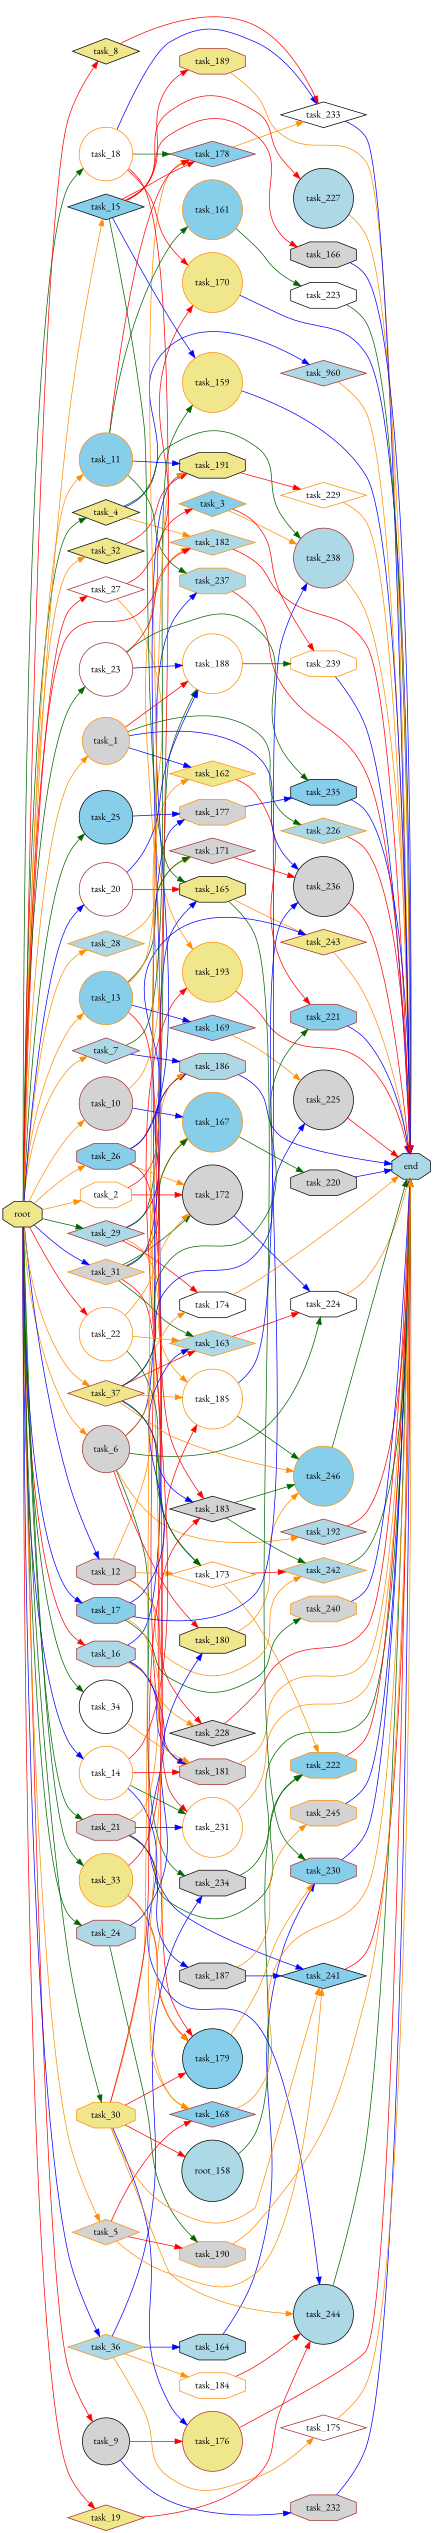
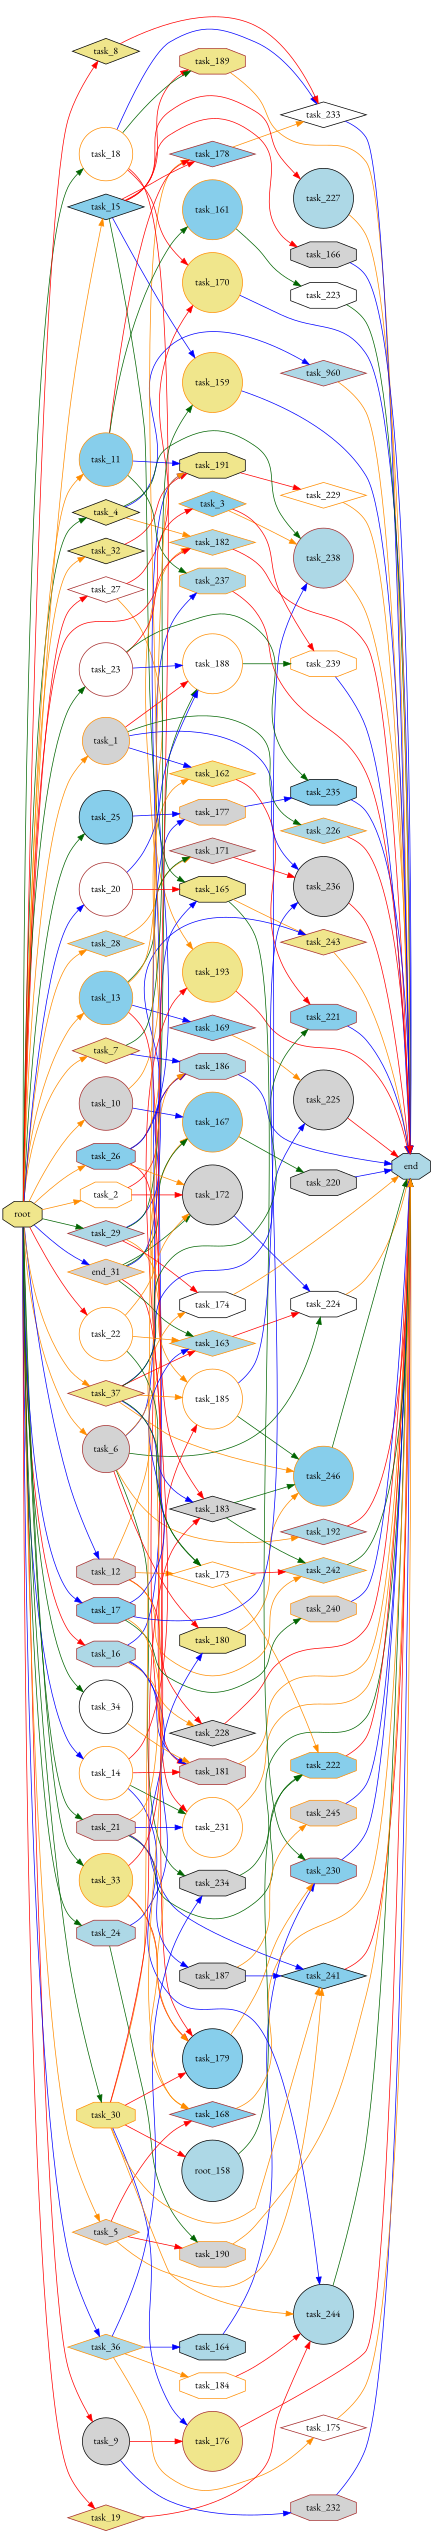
  digraph {
    fontname="EB Garamond"
    rankdir=LR
    node [color=darkorange fillcolor=lightgrey fontname="EB Garamond" shape=octagon style=filled]
    edge [color=darkorange fontname="EB Garamond"]
    task_189 [color=brown fillcolor=khaki]
    end [color=black fillcolor=lightblue]
    task_171 [color=brown shape=diamond]
    task_236 [color=black shape=circle]
    task_32 [color=black fillcolor=khaki shape=diamond]
    task_191 [color=black fillcolor=khaki]
    task_229 [fillcolor=white shape=diamond]
    task_28 [fillcolor=lightblue shape=diamond]
    task_220 [color=black]
    task_27 [color=brown fillcolor=white shape=diamond]
    task_170 [fillcolor=khaki shape=circle]
    task_193 [fillcolor=khaki shape=circle]
    task_4 [color=black fillcolor=khaki shape=diamond]
    task_182 [fillcolor=lightblue shape=diamond]
    n15 [color=brown fillcolor=lightblue label=task_960 shape=diamond]
    task_238 [color=brown fillcolor=lightblue shape=circle]
    task_2 [fillcolor=white]
    task_186 [color=brown fillcolor=lightblue]
    task_172 [color=black shape=circle]
    task_224 [color=black fillcolor=white]
    task_13 [fillcolor=skyblue shape=circle]
    task_169 [color=brown fillcolor=skyblue shape=diamond]
    task_178 [color=brown fillcolor=skyblue shape=diamond]
    task_181 [color=brown]
    task_225 [color=black shape=circle]
    task_233 [color=black fillcolor=white shape=diamond]
    task_235 [color=black fillcolor=skyblue]
    task_177
    task_228 [color=black shape=diamond]
    task_223 [color=black fillcolor=white]
    task_245
    task_6 [color=brown shape=circle]
    task_234 [color=black]
    task_167 [fillcolor=skyblue shape=circle]
    task_192 [color=brown fillcolor=lightblue shape=diamond]
    task_180 [color=black fillcolor=khaki]
    task_246 [fillcolor=skyblue shape=circle]
    task_9 [color=black shape=circle]
    task_176 [color=brown fillcolor=khaki shape=circle]
    task_232 [color=brown]
    task_175 [color=brown fillcolor=white shape=diamond]
    task_241 [color=black fillcolor=skyblue shape=diamond]
    task_159 [fillcolor=khaki shape=circle]
    task_188 [fillcolor=white shape=circle]
    task_239 [fillcolor=white]
    task_164 [color=black fillcolor=lightblue]
    task_230 [color=brown fillcolor=skyblue]
    task_231 [fillcolor=white shape=circle]
    n49 [color=black fillcolor=lightblue label=root_158 shape=circle]
    task_222 [fillcolor=skyblue]
    task_183 [color=black shape=diamond]
    task_242 [fillcolor=lightblue shape=diamond]
-   task_31 [shape=diamond]
+   task_31 [shape=diamond label=end_31]
    task_179 [color=black fillcolor=skyblue shape=circle]
    task_163 [fillcolor=lightblue shape=diamond]
    task_36 [fillcolor=lightblue shape=diamond]
    task_184 [fillcolor=white]
    task_244 [color=black fillcolor=lightblue shape=circle]
    task_16 [color=brown fillcolor=lightblue]
    task_165 [color=black fillcolor=khaki]
    task_243 [color=brown fillcolor=khaki shape=diamond]
    task_185 [fillcolor=white shape=circle]
    task_161 [fillcolor=skyblue shape=circle]
    task_15 [color=black fillcolor=skyblue shape=diamond]
    task_227 [color=black fillcolor=lightblue shape=circle]
    task_166 [color=black]
    task_10 [color=brown shape=circle]
    task_173 [fillcolor=white shape=diamond]
    task_29 [color=brown fillcolor=lightblue shape=diamond]
    task_174 [color=black fillcolor=white]
    task_240
    task_162 [fillcolor=khaki shape=diamond]
    task_221 [color=brown fillcolor=skyblue]
    task_190
    task_237 [fillcolor=lightblue]
    task_26 [color=brown fillcolor=skyblue]
    task_25 [color=black fillcolor=skyblue shape=circle]
    task_18 [fillcolor=white shape=circle]
    task_12 [color=brown]
    task_33 [fillcolor=khaki shape=circle]
    task_168 [color=brown fillcolor=skyblue shape=diamond]
    task_14 [fillcolor=white shape=circle]
    task_24 [color=brown fillcolor=lightblue]
    task_21 [color=brown]
    task_187 [color=black]
    task_37 [color=brown fillcolor=khaki shape=diamond]
    task_23 [color=brown fillcolor=white shape=circle]
    root [color=black fillcolor=khaki]
    task_5 [shape=diamond]
    task_11 [fillcolor=skyblue shape=circle]
    task_3 [fillcolor=skyblue shape=diamond]
    task_19 [color=brown fillcolor=khaki shape=diamond]
    task_22 [fillcolor=white shape=circle]
-   task_7 [color=brown fillcolor=lightblue shape=diamond]
+   task_7 [color=brown fillcolor=khaki shape=diamond]
    task_34 [color=black fillcolor=white shape=circle]
    task_17 [color=brown fillcolor=skyblue]
    task_20 [color=brown fillcolor=white shape=circle]
    task_1 [shape=circle]
    task_30 [fillcolor=khaki]
    task_8 [color=black fillcolor=khaki shape=diamond]
    task_226 [fillcolor=lightblue shape=diamond]
    task_189 -> end
    task_171 -> task_236 [color=red]
    task_236 -> end [color=red]
    task_32 -> task_191 [color=red]
    task_191 -> task_229 [color=red]
    task_229 -> end
    task_28 -> task_171
    task_220 -> end [color=blue]
    task_27 -> task_170 [color=red]
    task_27 -> task_193
    task_170 -> end [color=blue]
    task_193 -> end [color=red]
    task_4 -> task_182
    task_4 -> n15 [color=blue]
    task_4 -> task_238 [color=darkgreen]
    task_182 -> end [color=red]
    n15 -> end
    task_238 -> end
    task_2 -> task_186 [color=red]
    task_2 -> task_172 [color=red]
    task_186 -> end [color=blue]
    task_172 -> task_224 [color=blue]
    task_224 -> end
    task_13 -> task_171 [color=darkgreen]
    task_13 -> task_169 [color=blue]
    task_13 -> task_178
    task_13 -> task_181 [color=red]
    task_169 -> task_225
    task_178 -> task_233
    task_181 -> end
    task_225 -> end [color=red]
    task_233 -> end [color=blue]
    task_235 -> end [color=blue]
    task_177 -> task_235 [color=blue]
    task_228 -> end [color=red]
    task_223 -> end [color=darkgreen]
    task_245 -> end [color=blue]
    task_6 -> task_224 [color=darkgreen]
    task_6 -> task_177 [color=blue]
    task_6 -> task_234 [color=darkgreen]
    task_6 -> task_167
    task_6 -> task_192
    task_6 -> task_180 [color=red]
    task_234 -> end [color=darkgreen]
    task_167 -> task_220 [color=darkgreen]
    task_192 -> end [color=red]
    task_180 -> task_246
    task_246 -> end [color=darkgreen]
    task_9 -> task_176 [color=red]
    task_9 -> task_232 [color=blue]
    task_176 -> end [color=red]
    task_232 -> end [color=blue]
    task_175 -> end
    task_241 -> end [color=red]
    task_159 -> end [color=blue]
    task_188 -> task_239 [color=darkgreen]
    task_239 -> end [color=blue]
    task_164 -> task_230 [color=blue]
    task_230 -> end [color=blue]
    task_231 -> end
    n49 -> task_222 [color=darkgreen]
    task_222 -> end [color=red]
    task_183 -> task_246 [color=darkgreen]
    task_183 -> task_242 [color=darkgreen]
    task_242 -> end [color=darkgreen]
    task_31 -> task_191 [color=blue]
    task_31 -> task_172 [color=darkgreen]
    task_31 -> task_167 [color=darkgreen]
    task_31 -> task_179 [color=red]
    task_31 -> task_163 [color=darkgreen]
    task_179 -> task_230
    task_163 -> task_224 [color=red]
    task_36 -> task_234 [color=blue]
    task_36 -> task_175
    task_36 -> task_164 [color=blue]
    task_36 -> task_184
    task_184 -> task_244 [color=red]
    task_244 -> end [color=darkgreen]
    task_16 -> task_181 [color=blue]
    task_16 -> task_228
    task_16 -> task_241 [color=blue]
    task_16 -> task_165 [color=blue]
    task_165 -> task_230 [color=darkgreen]
    task_165 -> task_243
    task_243 -> end
    task_185 -> task_238 [color=blue]
    task_185 -> task_246 [color=darkgreen]
    task_161 -> task_223 [color=darkgreen]
    task_15 -> task_189 [color=red]
    task_15 -> task_178 [color=red]
    task_15 -> task_159 [color=blue]
    task_15 -> task_165 [color=darkgreen]
    task_15 -> task_227 [color=red]
    task_15 -> task_166 [color=red]
    task_227 -> end
    task_166 -> end [color=blue]
    task_10 -> task_182
    task_10 -> task_167 [color=blue]
    task_173 -> task_222
    task_173 -> task_242 [color=red]
    task_29 -> task_186 [color=blue]
    task_29 -> task_188 [color=darkgreen]
    task_29 -> task_185
    task_29 -> task_174 [color=red]
    task_174 -> end
    task_240 -> end [color=blue]
    task_162 -> task_221 [color=red]
    task_221 -> end [color=blue]
    task_190 -> end
    task_237 -> end [color=red]
    task_26 -> task_172
    task_26 -> task_231 [color=red]
    task_26 -> task_243 [color=blue]
    task_26 -> task_162
    task_26 -> task_237 [color=blue]
    task_25 -> task_177 [color=blue]
-   task_18 -> task_178 [color=darkgreen]
+   task_18 -> task_189 [color=darkgreen]
    task_18 -> task_170 [color=red]
    task_18 -> task_233 [color=blue]
    task_18 -> task_183 [color=red]
    task_12 -> task_228 [color=red]
    task_12 -> task_242
    task_12 -> task_173
    task_12 -> task_174
    task_33 -> task_179 [color=red]
    task_33 -> task_185 [color=red]
    task_33 -> task_168
    task_168 -> end
    task_14 -> task_193 [color=red]
    task_14 -> task_181 [color=red]
    task_14 -> task_231 [color=darkgreen]
    task_14 -> task_244 [color=blue]
    task_24 -> task_180 [color=blue]
    task_24 -> task_190 [color=darkgreen]
    task_21 -> task_186
    task_21 -> task_231 [color=blue]
    task_21 -> task_222 [color=darkgreen]
    task_21 -> task_179
    task_21 -> task_187 [color=blue]
    task_187 -> task_245
    task_187 -> task_241 [color=blue]
    task_37 -> task_225 [color=blue]
    task_37 -> task_246
    task_37 -> task_183 [color=blue]
    task_37 -> task_163 [color=red]
    task_37 -> task_185
    task_37 -> task_173 [color=darkgreen]
    task_37 -> task_221 [color=darkgreen]
    task_23 -> task_182 [color=red]
    task_23 -> task_235 [color=darkgreen]
    task_23 -> task_188 [color=blue]
    root -> task_32
    root -> task_28
    root -> task_27 [color=red]
    root -> task_4 [color=darkgreen]
    root -> task_2
    root -> task_13
    root -> task_6
    root -> task_9 [color=red]
    root -> task_31 [color=blue]
    root -> task_36 [color=blue]
    root -> task_16 [color=red]
    root -> task_15
    root -> task_10
    root -> task_29 [color=darkgreen]
    root -> task_26
    root -> task_25 [color=darkgreen]
    root -> task_18 [color=darkgreen]
    root -> task_12 [color=blue]
    root -> task_33 [color=darkgreen]
    root -> task_14 [color=blue]
    root -> task_24 [color=darkgreen]
    root -> task_21 [color=darkgreen]
    root -> task_37
    root -> task_23 [color=darkgreen]
    root -> task_5
    root -> task_11
    root -> task_3 [color=red]
    root -> task_19 [color=red]
    root -> task_22 [color=red]
    root -> task_7
    root -> task_34 [color=darkgreen]
    root -> task_17 [color=blue]
    root -> task_20 [color=blue]
    root -> task_1
    root -> task_30 [color=darkgreen]
    root -> task_8 [color=red]
    task_5 -> task_241
    task_5 -> task_190 [color=red]
    task_5 -> task_168 [color=red]
    task_11 -> task_191 [color=blue]
    task_11 -> task_178 [color=red]
    task_11 -> task_161 [color=darkgreen]
    task_11 -> task_237 [color=darkgreen]
    task_3 -> task_238
    task_3 -> task_239 [color=red]
    task_19 -> task_244 [color=red]
    task_22 -> task_172
    task_22 -> task_163
    task_22 -> task_173 [color=darkgreen]
    task_7 -> task_186 [color=blue]
    task_7 -> task_159 [color=darkgreen]
    task_34 -> task_181
    task_17 -> task_236 [color=blue]
    task_17 -> task_163 [color=blue]
    task_17 -> task_240 [color=darkgreen]
    task_17 -> task_168
    task_20 -> task_188 [color=blue]
    task_20 -> task_165 [color=red]
    task_1 -> task_236 [color=blue]
    task_1 -> task_188 [color=red]
    task_1 -> task_162 [color=blue]
    task_1 -> task_226 [color=darkgreen]
    task_30 -> task_191
    task_30 -> task_176 [color=blue]
    task_30 -> task_241
    task_30 -> n49 [color=red]
    task_30 -> task_183 [color=red]
    task_30 -> task_179 [color=red]
    task_30 -> task_244
    task_8 -> task_233 [color=red]
    task_226 -> end [color=red]
  }
